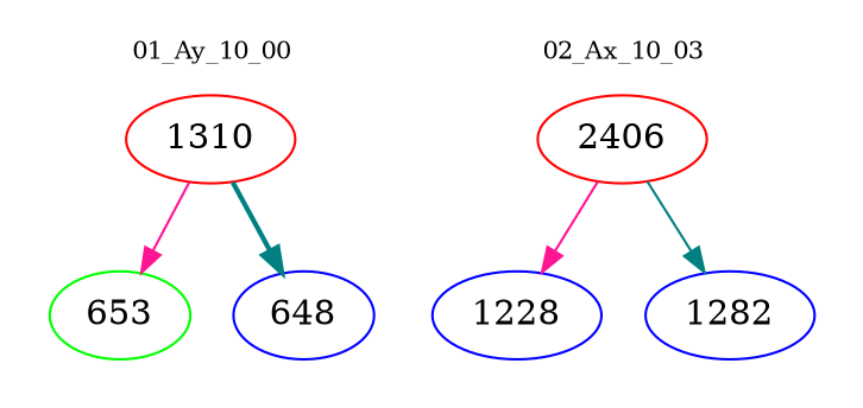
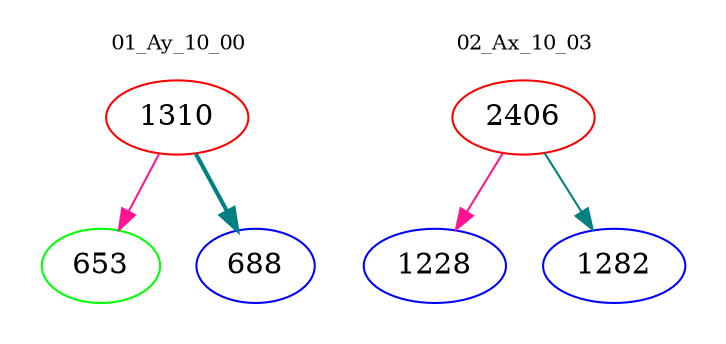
  digraph {
    node [color=blue]
    edge [color=deeppink style=solid]
    n1 [color=red label=1310]
    n2 [color=green label=653]
-   n3 [label=648]
+   n3 [label=688]
    n4 [color=red label=2406]
    n5 [label=1228]
    n6 [label=1282]
    subgraph cluster_1 {
      color=white
      fontsize=10
      label="01_Ay_10_00"
      n1
      n2
      n3
    }
    subgraph cluster_2 {
      color=white
      fontsize=10
      label="02_Ax_10_03"
      n4
      n5
      n6
    }
    n1 -> n2
    n1 -> n3 [color=teal style=bold]
    n4 -> n5
    n4 -> n6 [color=teal]
  }
